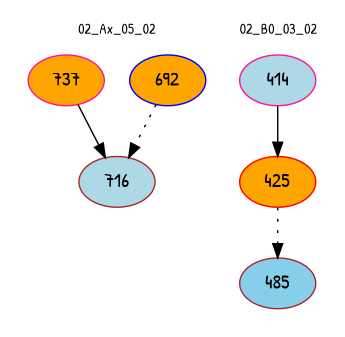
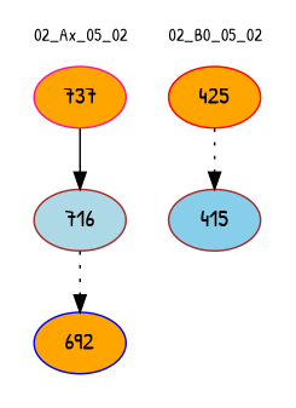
  digraph {
    fontname="Patrick Hand"
    node [color=brown fillcolor=orange fontname="Patrick Hand" style=filled]
    edge [color=black fontname="Patrick Hand" style=dotted]
    n1 [fillcolor=lightblue label=716]
    n2 [color=blue label=692]
    n3 [color=deeppink label=737]
-   n4 [color=deeppink fillcolor=lightblue label=414]
-   n5 [fillcolor=skyblue label=485]
+   n5 [fillcolor=skyblue label=415]
    n6 [color=red label=425]
    subgraph cluster_1 {
      color=white
      fontsize=10
      label="02_Ax_05_02"
      n1
      n2
      n3
    }
    subgraph cluster_2 {
      color=white
      fontsize=10
-     label="02_B0_03_02"
-     n4
+     label="02_B0_05_02"
      n5
      n6
    }
-   n2 -> n1
+   n1 -> n2
    n3 -> n1 [style=solid]
-   n4 -> n6 [style=solid]
    n6 -> n5
  }
